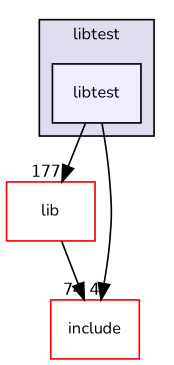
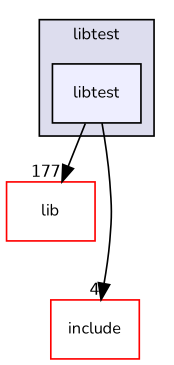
  digraph {
    compound=true
    fontname=Nunito
    node [fillcolor=white fontname=Nunito fontsize=10 shape=box style=filled color=red]
    edge [fontname=Nunito labeldistance=1.5 labelfontname=Helvetica labelfontsize=10]
    n1 [fillcolor="#eeeeff" label=libtest pencolor=black color=""]
    n2 [label=lib]
    n3 [label=include]
    subgraph cluster_1 {
      bgcolor="#ddddee"
      fontsize=10
      label=libtest
      pencolor=black
      n1
    }
    n1 -> n2 [headlabel=177]
    n1 -> n3 [headlabel=4]
-   n2 -> n3 [headlabel=74]
  }
